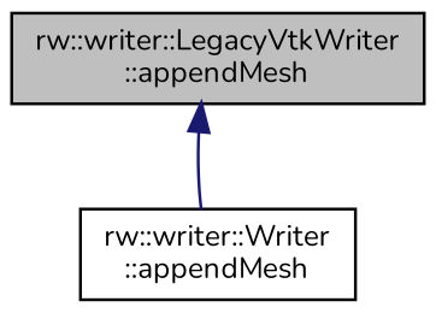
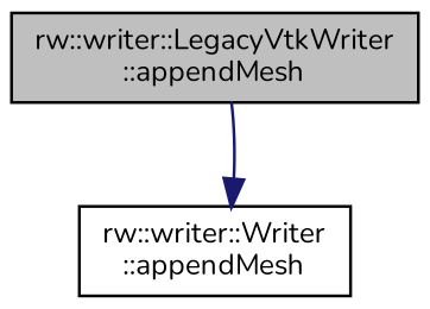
  digraph {
    rankdir=TB
    fontname=Nunito
    node [color=black fontname=Nunito fontsize=10 shape=record style=filled]
    n1 [fillcolor=grey75 fontcolor=black height=0.2 label="rw::writer::LegacyVtkWriter\l::appendMesh" width=0.4]
    n2 [fillcolor=white height=0.2 label="rw::writer::Writer\l::appendMesh" width=0.4]
-   n1 -> n2 [color=midnightblue dir=back fontname=Nunito fontsize=10 labelfontname=Helvetica labelfontsize=10 style=solid]
+   n2 -> n1 [color=midnightblue dir=back fontname=Nunito fontsize=10 labelfontname=Helvetica labelfontsize=10 style=solid]
  }
